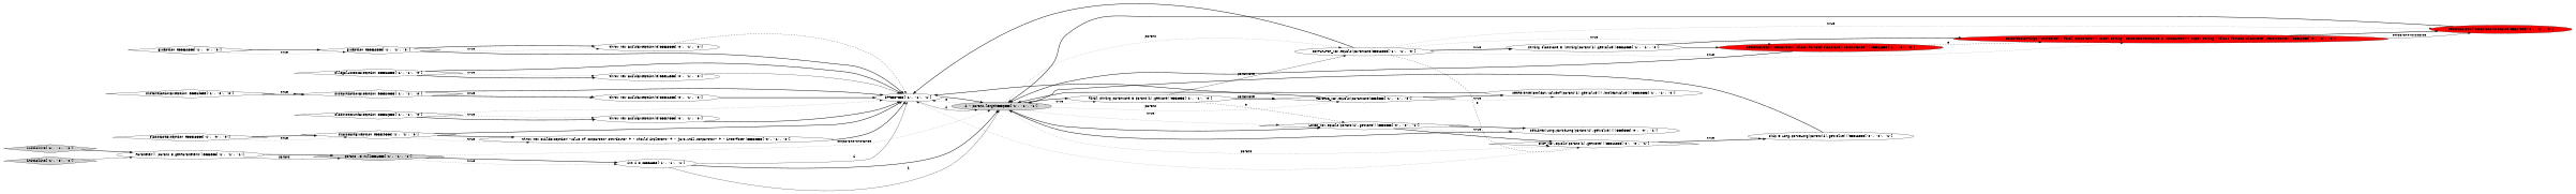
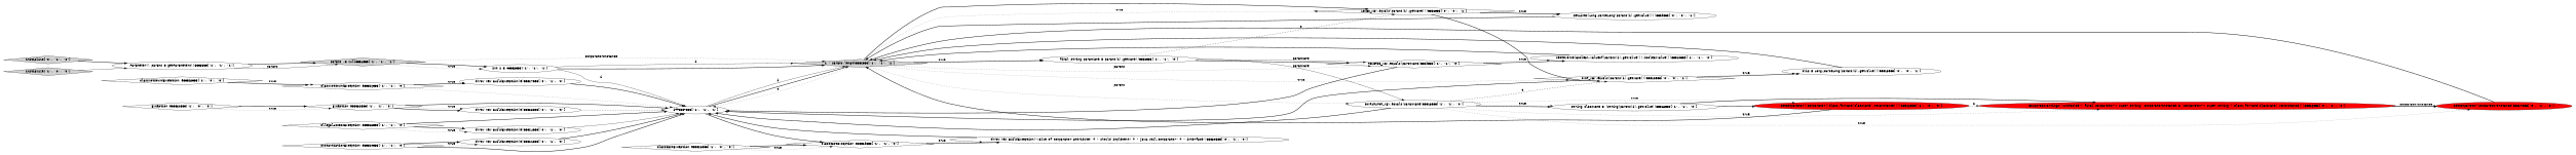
  digraph {
    fontname="DejaVu Sans Mono"
    rankdir=LR
    node [fillcolor=white fontname="DejaVu Sans Mono" shape=ellipse style=filled]
    edge [fontname="DejaVu Sans Mono" style=bold]
    n1 [label="IllegalAccessException e@@@23@@@['1', '1', '0']" shape=diamond]
    n2 [label="i++@@@7@@@['1', '1', '1']"]
    n3 [label="throw new BuildException(e)@@@24@@@['0', '1', '0']"]
    n4 [label="String className = (String)params(i(.getValue()@@@15@@@['1', '1', '0']"]
    n5 [fillcolor=red label="@SuppressWarnings(\"unchecked\") final Comparator<? super String> comparatorInstance = (Comparator<? super String>)(Class.forName(className).newInstance())@@@16@@@['0', '1', '0']"]
    n6 [fillcolor=red label="setComparator((Comparator)(Class.forName(className).newInstance()))@@@16@@@['1', '0', '0']"]
    n7 [fillcolor=red label="setComparator(comparatorInstance)@@@17@@@['0', '1', '0']"]
-   n8 [fillcolor=lightgray label="i < params.length@@@6@@@['1', '1', '1']"]
+   n8 [fillcolor=lightgray label="i < params.length@@@6@@@['1', '1', '1']" shape=diamond]
    n9 [label="COMPARATOR_KEY.equals(paramName)@@@13@@@['1', '1', '0']"]
    n10 [label="final String paramName = params(i(.getName()@@@8@@@['1', '1', '0']"]
    n11 [label="REVERSE_KEY.equals(paramName)@@@9@@@['1', '1', '0']" shape=diamond]
    n12 [label="LINES_KEY.equals(params(i(.getName())@@@8@@@['0', '0', '1']" shape=diamond]
    n13 [label="SKIP_KEY.equals(params(i(.getName())@@@12@@@['0', '0', '1']" shape=diamond]
    n14 [label="setReverse(Boolean.valueOf(params(i(.getValue()).booleanValue())@@@10@@@['1', '1', '0']"]
    n15 [label="setLines(Long.parseLong(params(i(.getValue()))@@@9@@@['0', '0', '1']"]
    n16 [label="skip = Long.parseLong(params(i(.getValue())@@@13@@@['0', '0', '1']"]
    n17 [label="throw new BuildException(e)@@@27@@@['0', '1', '0']"]
    n18 [label="ClassCastException e@@@28@@@['1', '0', '0']" shape=diamond]
    n19 [label="ClassCastException e@@@29@@@['1', '1', '0']" shape=diamond]
    n20 [label="throw new BuildException(\"Value of comparator attribute\" + \" should implement\" + \" java.util.Comparator\" + \" interface\")@@@30@@@['0', '1', '0']"]
    n21 [fillcolor=lightgray label="params != null@@@4@@@['1', '1', '1']" shape=diamond]
    n22 [label="int i = 0@@@5@@@['1', '1', '1']"]
+   n23 [label="ClassNotFoundException e@@@25@@@['1', '0', '0']" shape=diamond]
    n24 [label="ClassNotFoundException e@@@26@@@['1', '1', '0']" shape=diamond]
    n25 [fillcolor=lightgray label="initialize['0', '1', '0']" shape=diamond]
    n26 [label="Parameter(( params = getParameters()@@@3@@@['1', '1', '1']"]
    n27 [label="Exception e@@@31@@@['1', '0', '0']" shape=diamond]
    n28 [label="Exception e@@@32@@@['1', '1', '0']" shape=diamond]
    n29 [label="throw new BuildException(e)@@@33@@@['0', '1', '0']"]
    n30 [label="InstantiationException e@@@20@@@['1', '1', '0']" shape=diamond]
    n31 [label="throw new BuildException(e)@@@21@@@['0', '1', '0']"]
-   n32 [label="InstantiationException e@@@19@@@['1', '0', '0']" shape=diamond]
    n33 [fillcolor=lightgray label="initialize['1', '0', '0']" shape=diamond]
    n1 -> n2
    n1 -> n3
    n1 -> n3 [label=true style=dotted]
    n2 -> n8 [label=i style=solid]
    n2 -> n8
    n3 -> n2 [style=solid]
    n4 -> n5
    n4 -> n6
    n5 -> n7
    n5 -> n7 [label=comparatorInstance style=solid]
    n6 -> n5 [label=0 style=dashed]
    n6 -> n8
    n7 -> n8
    n8 -> n2 [label=0 style=dotted]
    n8 -> n9 [label=params style=dotted]
    n8 -> n10
    n8 -> n10 [label=true style=dotted]
    n8 -> n11 [label=params style=dotted]
    n8 -> n12
    n8 -> n12 [label=true style=dotted]
-   n8 -> n13 [label=params style=dotted]
+   n8 -> n13 [label=true style=dotted]
    n9 -> n2
    n9 -> n4 [label=true style=dotted]
    n9 -> n4
    n9 -> n5 [label=true style=dotted]
    n9 -> n6 [label=true style=dotted]
    n9 -> n7 [label=true style=dotted]
    n9 -> n13 [label=0 style=dashed]
    n10 -> n9 [label=paramName style=solid]
    n10 -> n11
    n10 -> n11 [label=paramName style=solid]
    n10 -> n12 [label=0 style=dashed]
    n11 -> n2
    n11 -> n14
    n11 -> n14 [label=true style=dotted]
    n12 -> n13
    n12 -> n15
    n12 -> n15 [label=true style=dotted]
-   n13 -> n2 [style=dotted]
+   n13 -> n2
    n13 -> n16 [label=true style=dotted]
    n13 -> n16
    n14 -> n8
    n15 -> n8
    n16 -> n8
    n17 -> n2
    n18 -> n19
    n18 -> n19 [label=true style=dotted]
-   n19 -> n2
+   n2 -> n19
    n19 -> n20 [label=true style=dotted]
    n19 -> n20
    n20 -> n2
    n21 -> n8 [label=comparatorInstance style=dotted]
    n21 -> n22 [label=true style=dotted]
    n21 -> n22
    n22 -> n2 [label=i style=solid]
    n22 -> n8
    n22 -> n8 [label=i style=solid]
+   n23 -> n24 [label=true style=dotted]
+   n23 -> n24
    n24 -> n2 [style=dotted]
    n24 -> n17
    n24 -> n17 [label=true style=dotted]
    n25 -> n26
    n26 -> n21
    n26 -> n21 [label=params style=solid]
    n27 -> n28
    n27 -> n28 [label=true style=dotted]
    n28 -> n2
    n28 -> n29
    n28 -> n29 [label=true style=dotted]
    n29 -> n2 [style=dashed]
    n30 -> n2
    n30 -> n31 [label=true style=dotted]
    n30 -> n31
    n31 -> n2
-   n32 -> n30 [label=true style=dotted]
-   n32 -> n30
    n33 -> n26 [style=solid]
  }
